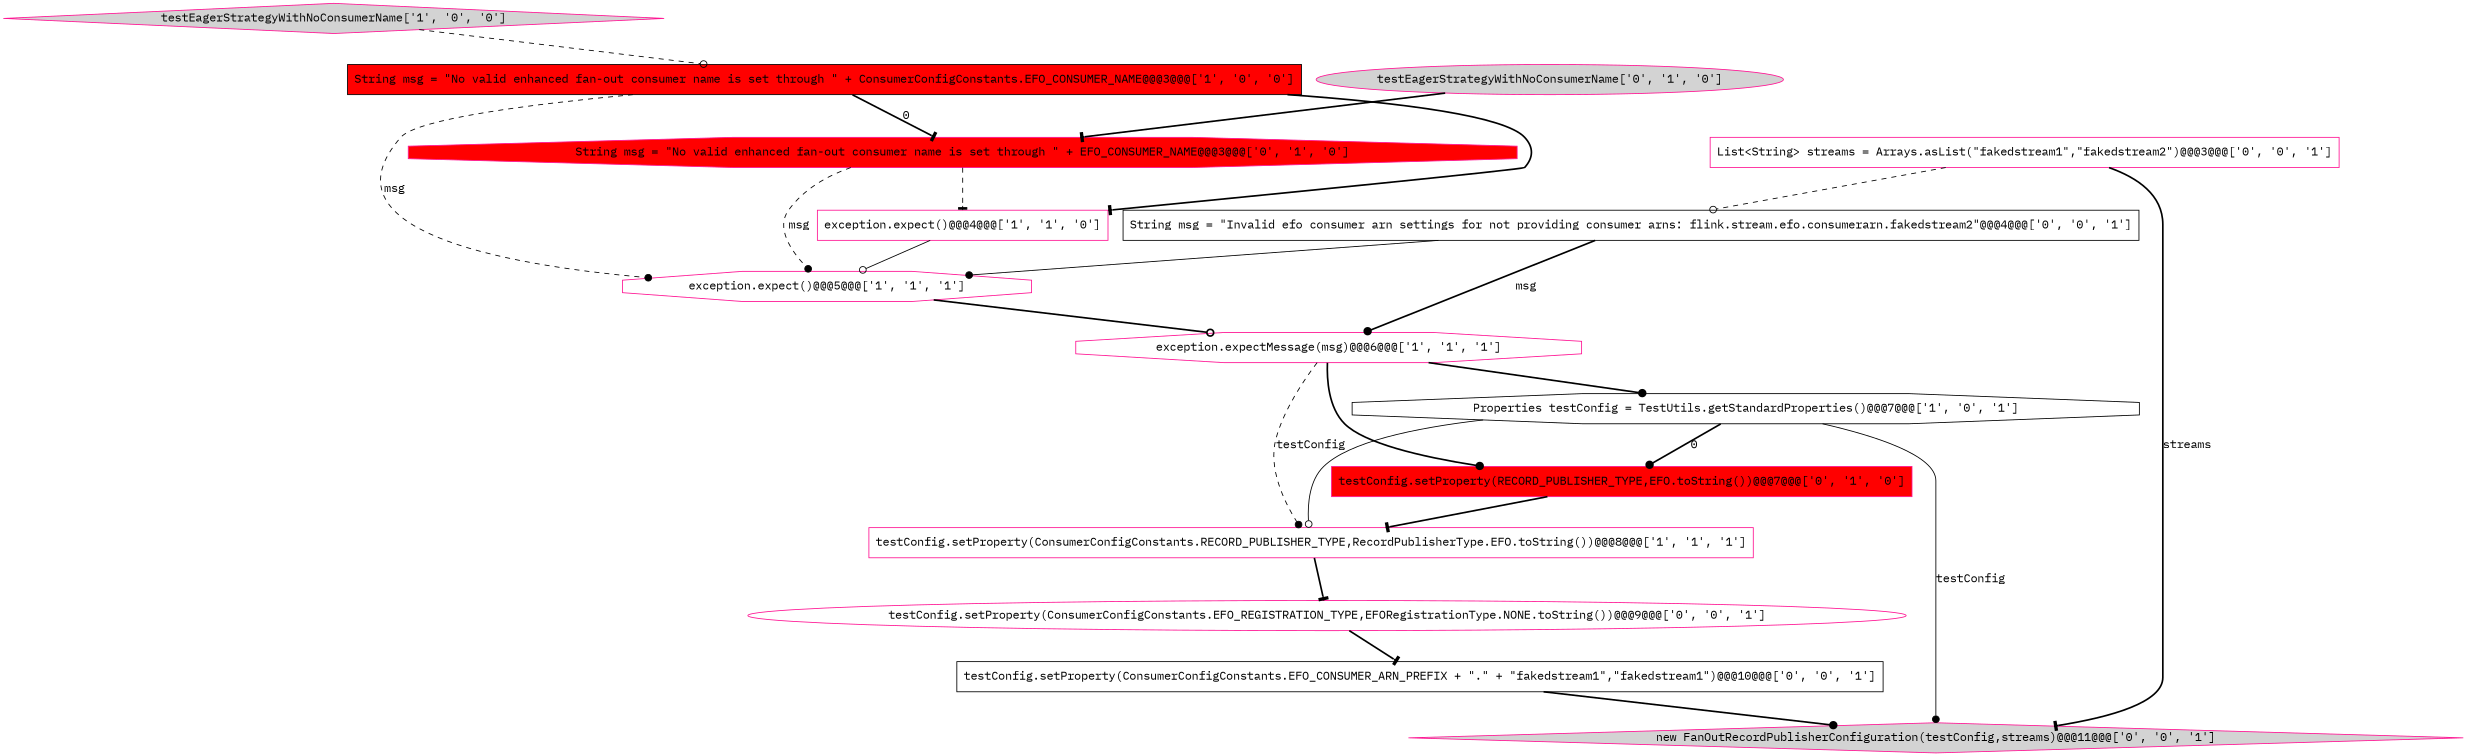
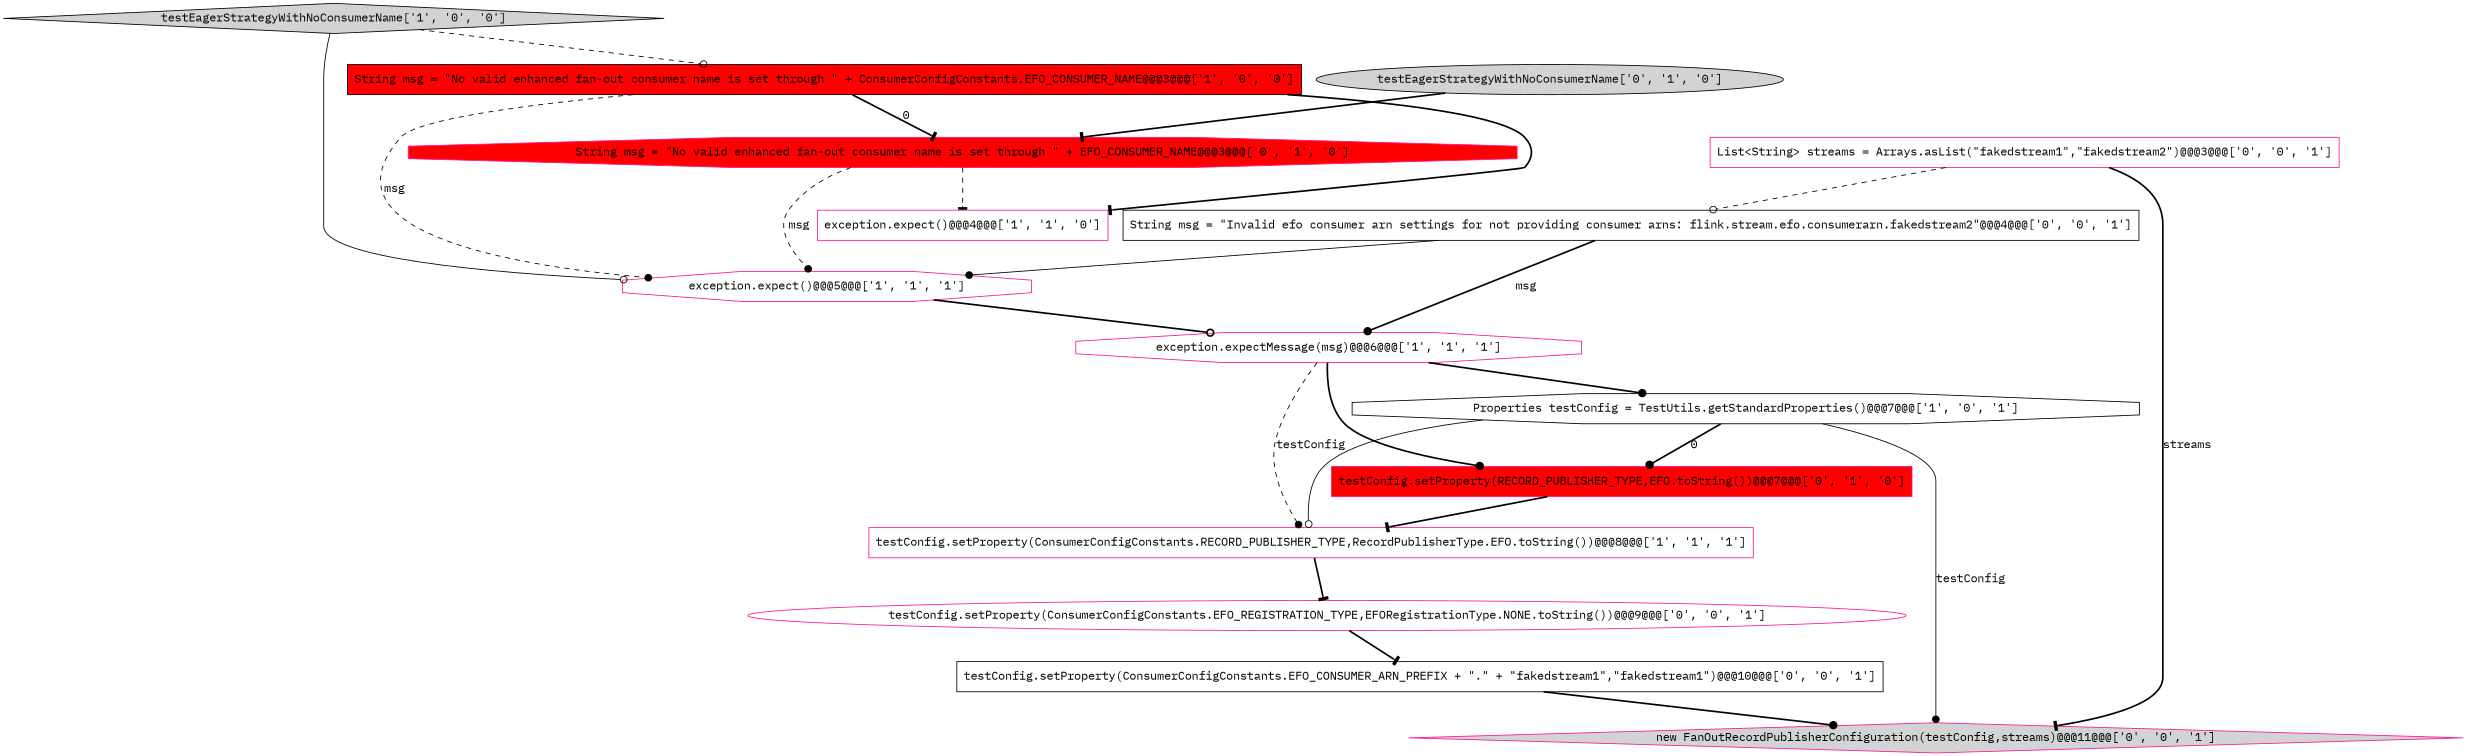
  digraph {
    fontname="IBM Plex Mono"
    node [color=deeppink fillcolor=white fontname="IBM Plex Mono" shape=box style=filled]
    edge [arrowhead=dot fontname="IBM Plex Mono" style=bold]
-   n1 [fillcolor=lightgray label="testEagerStrategyWithNoConsumerName['1', '0', '0']" shape=diamond]
+   n1 [color=black fillcolor=lightgray label="testEagerStrategyWithNoConsumerName['1', '0', '0']" shape=diamond]
    n2 [color=black fillcolor=red label="String msg = \"No valid enhanced fan-out consumer name is set through \" + ConsumerConfigConstants.EFO_CONSUMER_NAME@@@3@@@['1', '0', '0']"]
    n3 [fillcolor=red label="String msg = \"No valid enhanced fan-out consumer name is set through \" + EFO_CONSUMER_NAME@@@3@@@['0', '1', '0']" shape=octagon]
    n4 [label="exception.expect()@@@4@@@['1', '1', '0']"]
    n5 [label="exception.expect()@@@5@@@['1', '1', '1']" shape=octagon]
    n6 [label="exception.expectMessage(msg)@@@6@@@['1', '1', '1']" shape=octagon]
    n7 [label="testConfig.setProperty(ConsumerConfigConstants.RECORD_PUBLISHER_TYPE,RecordPublisherType.EFO.toString())@@@8@@@['1', '1', '1']"]
    n8 [fillcolor=red label="testConfig.setProperty(RECORD_PUBLISHER_TYPE,EFO.toString())@@@7@@@['0', '1', '0']"]
    n9 [color=black label="Properties testConfig = TestUtils.getStandardProperties()@@@7@@@['1', '0', '1']" shape=octagon]
    n10 [label="testConfig.setProperty(ConsumerConfigConstants.EFO_REGISTRATION_TYPE,EFORegistrationType.NONE.toString())@@@9@@@['0', '0', '1']" shape=ellipse]
    n11 [fillcolor=lightgray label="new FanOutRecordPublisherConfiguration(testConfig,streams)@@@11@@@['0', '0', '1']" shape=diamond]
    n12 [label="List<String> streams = Arrays.asList(\"fakedstream1\",\"fakedstream2\")@@@3@@@['0', '0', '1']"]
    n13 [color=black label="String msg = \"Invalid efo consumer arn settings for not providing consumer arns: flink.stream.efo.consumerarn.fakedstream2\"@@@4@@@['0', '0', '1']"]
    n14 [color=black label="testConfig.setProperty(ConsumerConfigConstants.EFO_CONSUMER_ARN_PREFIX + \".\" + \"fakedstream1\",\"fakedstream1\")@@@10@@@['0', '0', '1']"]
-   n15 [fillcolor=lightgray label="testEagerStrategyWithNoConsumerName['0', '1', '0']" shape=ellipse]
+   n15 [color=black fillcolor=lightgray label="testEagerStrategyWithNoConsumerName['0', '1', '0']" shape=ellipse]
    n1 -> n2 [arrowhead=odot style=dashed]
    n2 -> n3 [arrowhead=tee label=0]
    n2 -> n4 [arrowhead=tee]
    n2 -> n5 [label=msg style=dashed]
    n3 -> n4 [arrowhead=tee style=dashed]
    n3 -> n5 [label=msg style=dashed]
-   n4 -> n5 [arrowhead=odot style=solid]
+   n1 -> n5 [arrowhead=odot style=solid]
    n5 -> n6 [arrowhead=odot]
    n6 -> n7 [label=testConfig style=dashed]
    n6 -> n8
    n6 -> n9
    n7 -> n10 [arrowhead=tee]
    n8 -> n7 [arrowhead=tee]
    n9 -> n7 [arrowhead=odot style=solid]
    n9 -> n8 [label=0]
    n9 -> n11 [label=testConfig style=solid]
    n10 -> n14 [arrowhead=tee]
    n12 -> n11 [arrowhead=tee label=streams]
    n12 -> n13 [arrowhead=odot style=dashed]
    n13 -> n5 [style=solid]
    n13 -> n6 [label=msg]
    n14 -> n11
    n15 -> n3 [arrowhead=tee]
  }
